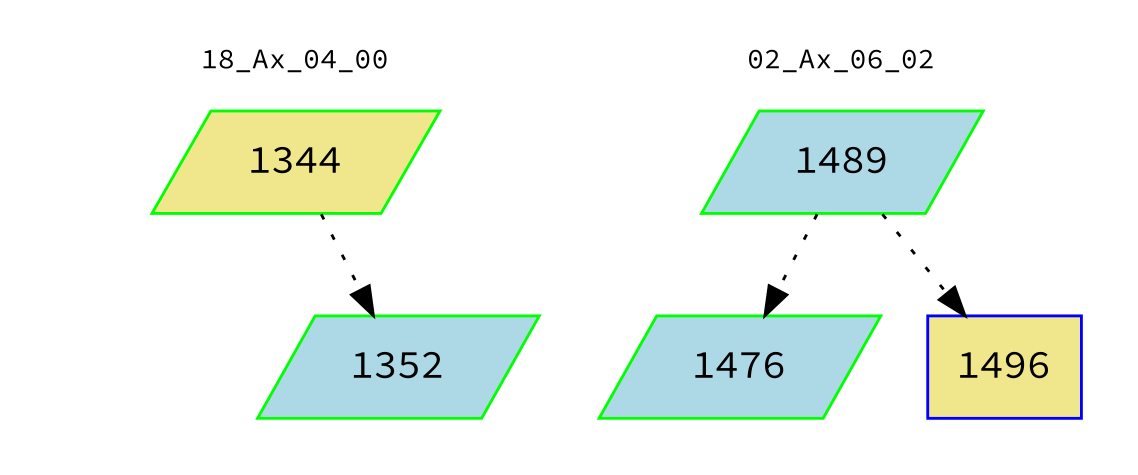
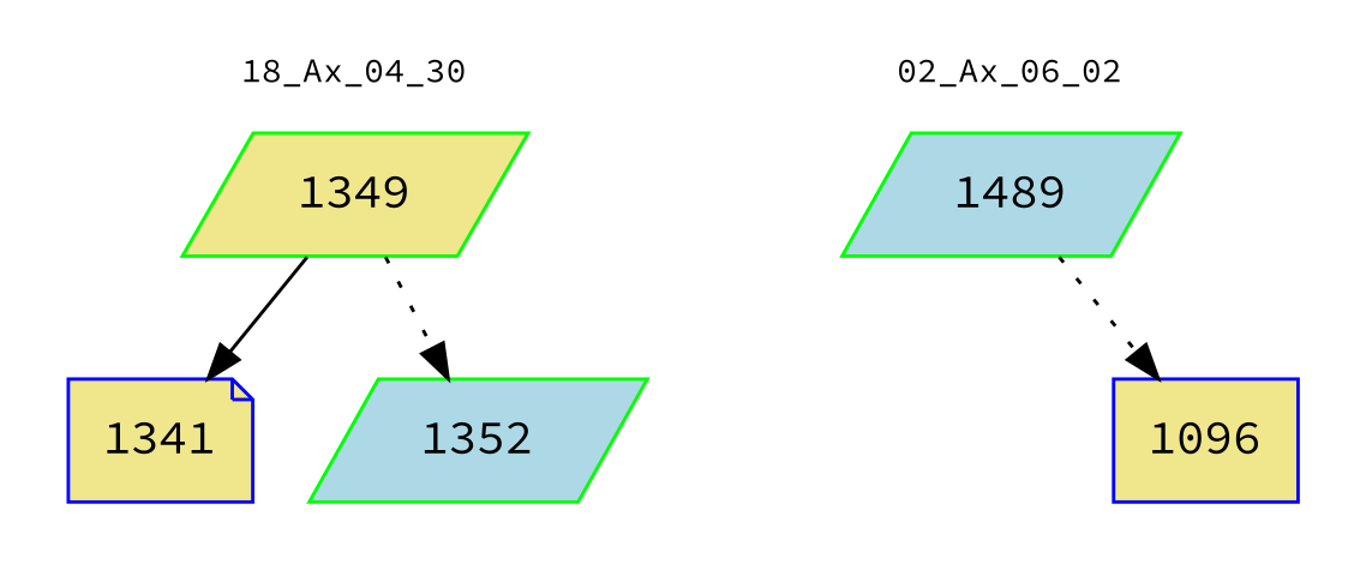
  digraph {
    fontname="Source Code Pro"
    node [color=green fillcolor=khaki fontname="Source Code Pro" shape=parallelogram style=filled]
    edge [color=black fontname="Source Code Pro" style=dotted]
-   n1 [label=1344]
+   n1 [label=1349]
+   n2 [color=blue label=1341 shape=note]
    n3 [fillcolor=lightblue label=1352]
    n4 [fillcolor=lightblue label=1489]
-   n5 [fillcolor=lightblue label=1476]
-   n6 [color=blue label=1496 shape=box]
+   n6 [color=blue label=1096 shape=box]
    subgraph cluster_1 {
      color=white
      fontsize=10
-     label="18_Ax_04_00"
+     label="18_Ax_04_30"
      n1
+     n2
      n3
    }
    subgraph cluster_2 {
      color=white
      fontsize=10
      label="02_Ax_06_02"
      n4
-     n5
      n6
    }
+   n1 -> n2 [style=solid]
    n1 -> n3
-   n4 -> n5
    n4 -> n6
  }
